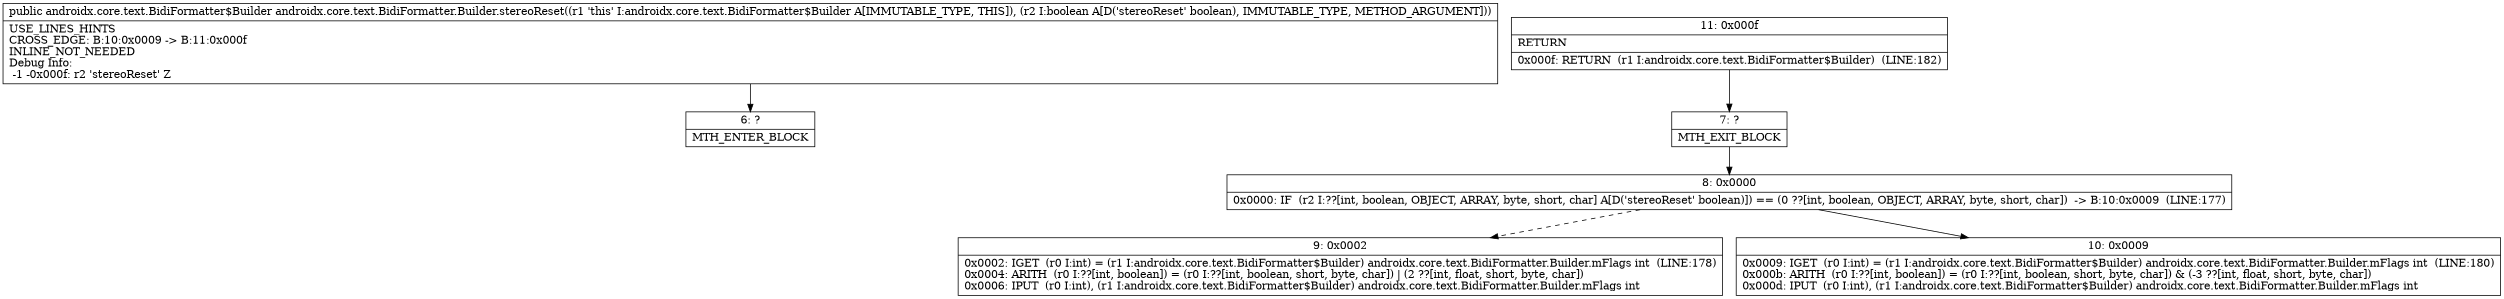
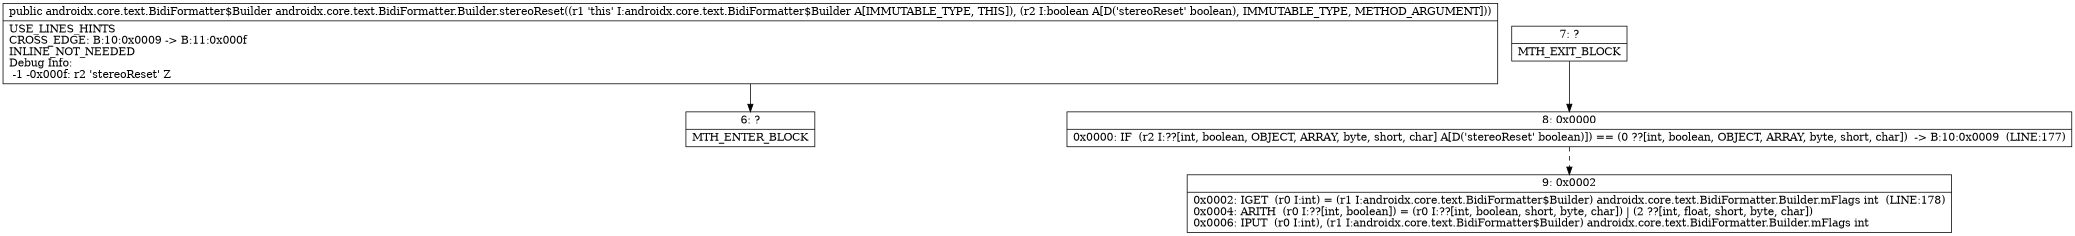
  digraph {
    node [shape=record]
    n1 [label="{6\:\ ?|MTH_ENTER_BLOCK\l}"]
    n2 [label="{8\:\ 0x0000|0x0000: IF  (r2 I:??[int, boolean, OBJECT, ARRAY, byte, short, char] A[D('stereoReset' boolean)]) == (0 ??[int, boolean, OBJECT, ARRAY, byte, short, char])  \-\> B:10:0x0009  (LINE:177)\l}"]
    n3 [label="{9\:\ 0x0002|0x0002: IGET  (r0 I:int) = (r1 I:androidx.core.text.BidiFormatter$Builder) androidx.core.text.BidiFormatter.Builder.mFlags int  (LINE:178)\l0x0004: ARITH  (r0 I:??[int, boolean]) = (r0 I:??[int, boolean, short, byte, char]) \| (2 ??[int, float, short, byte, char]) \l0x0006: IPUT  (r0 I:int), (r1 I:androidx.core.text.BidiFormatter$Builder) androidx.core.text.BidiFormatter.Builder.mFlags int \l}"]
-   n4 [label="{10\:\ 0x0009|0x0009: IGET  (r0 I:int) = (r1 I:androidx.core.text.BidiFormatter$Builder) androidx.core.text.BidiFormatter.Builder.mFlags int  (LINE:180)\l0x000b: ARITH  (r0 I:??[int, boolean]) = (r0 I:??[int, boolean, short, byte, char]) & (\-3 ??[int, float, short, byte, char]) \l0x000d: IPUT  (r0 I:int), (r1 I:androidx.core.text.BidiFormatter$Builder) androidx.core.text.BidiFormatter.Builder.mFlags int \l}"]
-   n5 [label="{11\:\ 0x000f|RETURN\l|0x000f: RETURN  (r1 I:androidx.core.text.BidiFormatter$Builder)  (LINE:182)\l}"]
    n6 [label="{7\:\ ?|MTH_EXIT_BLOCK\l}"]
    n7 [label="{public androidx.core.text.BidiFormatter$Builder androidx.core.text.BidiFormatter.Builder.stereoReset((r1 'this' I:androidx.core.text.BidiFormatter$Builder A[IMMUTABLE_TYPE, THIS]), (r2 I:boolean A[D('stereoReset' boolean), IMMUTABLE_TYPE, METHOD_ARGUMENT]))  | USE_LINES_HINTS\lCROSS_EDGE: B:10:0x0009 \-\> B:11:0x000f\lINLINE_NOT_NEEDED\lDebug Info:\l  \-1 \-0x000f: r2 'stereoReset' Z\l}"]
    n2 -> n3 [style=dashed]
-   n2 -> n4
-   n5 -> n6
    n6 -> n2
    n7 -> n1
  }
